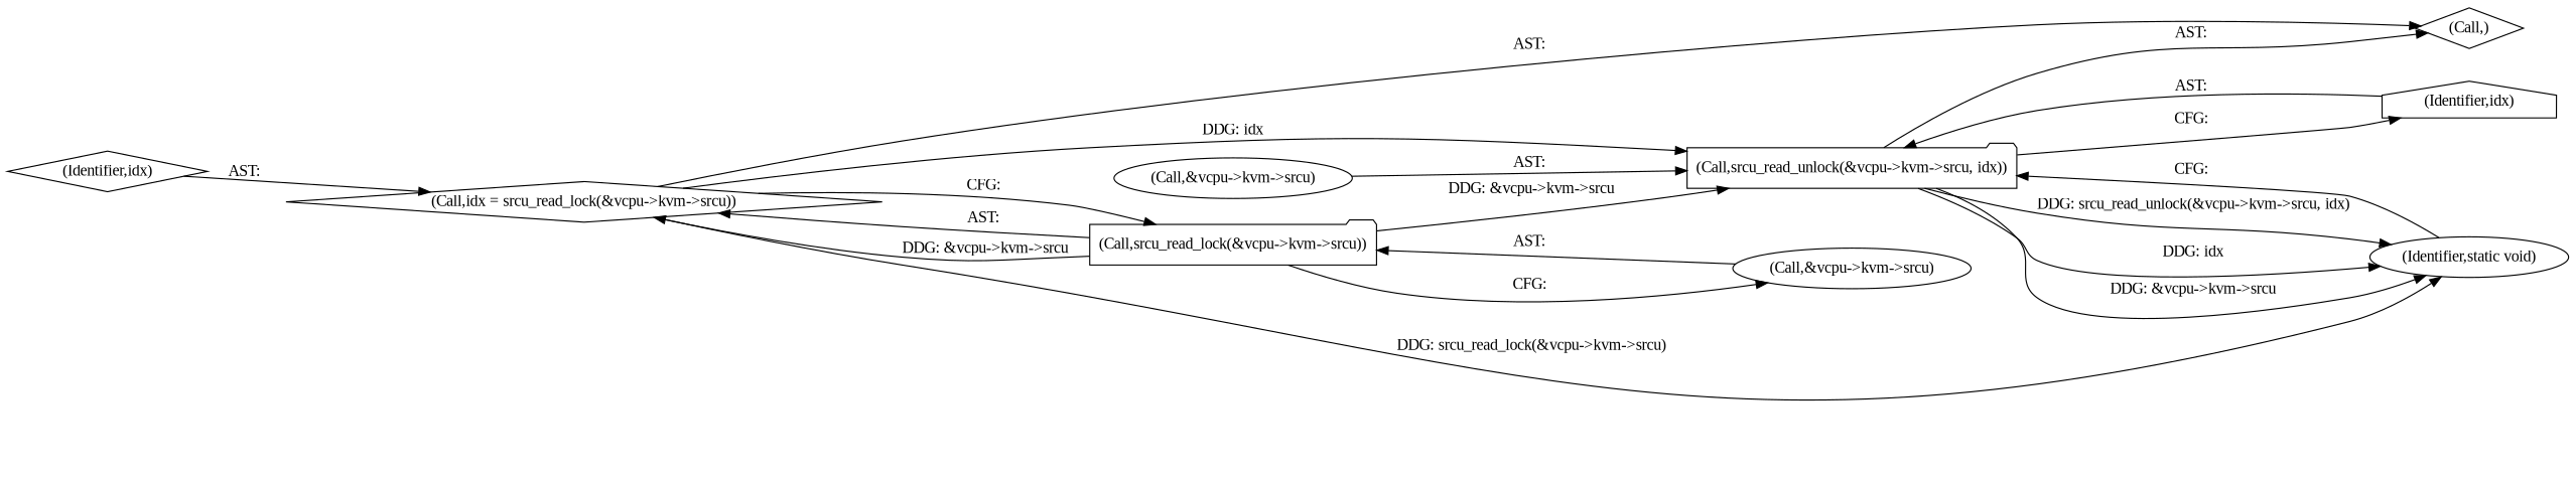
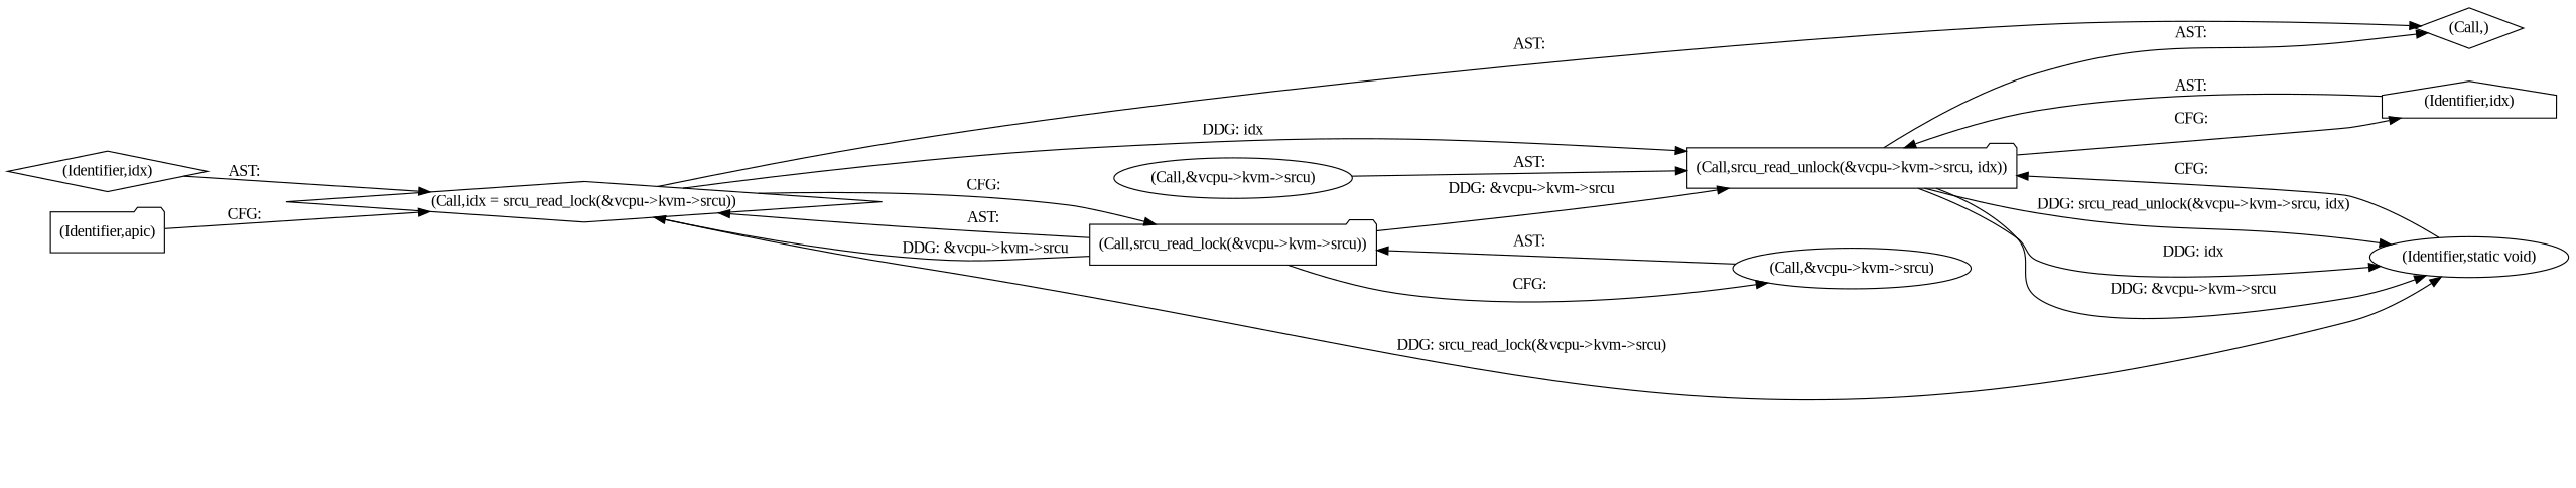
  digraph {
    fontname="Liberation Serif"
    rankdir=LR
    node [fontname="Liberation Serif" shape=diamond]
    edge [fontname="Liberation Serif"]
    n1 [label="(Call,idx = srcu_read_lock(&vcpu->kvm->srcu))"]
    n2 [label="(Call,srcu_read_lock(&vcpu->kvm->srcu))" shape=folder]
    n3 [label="(Call,srcu_read_unlock(&vcpu->kvm->srcu, idx))" shape=folder]
    n4 [label="(Call,)"]
    n5 [label="(Identifier,static void)" shape=ellipse]
    n6 [label="(Call,&vcpu->kvm->srcu)" shape=ellipse]
    n7 [label="(Identifier,idx)" shape=house]
    n8 [label="(Identifier,idx)"]
    n9 [label="(Call,&vcpu->kvm->srcu)" shape=ellipse]
+   n10 [label="(Identifier,apic)" shape=folder]
    n1 -> n2 [label="CFG: "]
    n1 -> n3 [label="DDG: idx"]
    n1 -> n4 [label="AST: "]
    n1 -> n5 [label="DDG: srcu_read_lock(&vcpu->kvm->srcu)"]
    n2 -> n1 [label="AST: "]
    n2 -> n1 [label="DDG: &vcpu->kvm->srcu"]
    n2 -> n3 [label="DDG: &vcpu->kvm->srcu"]
    n2 -> n6 [label="CFG: "]
    n3 -> n4 [label="AST: "]
    n3 -> n5 [label="DDG: srcu_read_unlock(&vcpu->kvm->srcu, idx)"]
    n3 -> n5 [label="DDG: idx"]
    n3 -> n5 [label="DDG: &vcpu->kvm->srcu"]
    n3 -> n7 [label="CFG: "]
    n5 -> n3 [label="CFG: "]
    n6 -> n2 [label="AST: "]
    n7 -> n3 [label="AST: "]
    n8 -> n1 [label="AST: "]
    n9 -> n3 [label="AST: "]
+   n10 -> n1 [label="CFG: "]
  }
